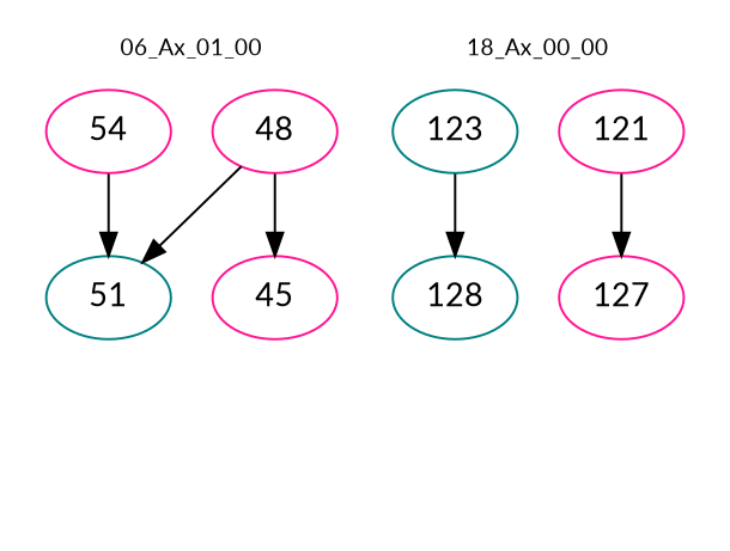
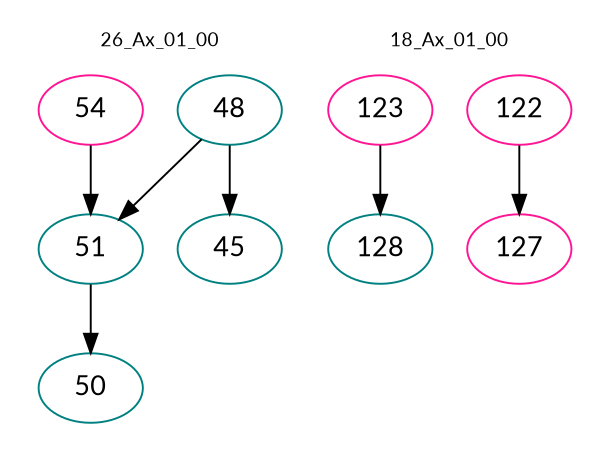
  digraph {
    fontname=Lato
    node [color=deeppink fontname=Lato]
    edge [color=black fontname=Lato]
-   n1 [label=48]
+   n1 [color=teal label=48]
    n2 [color=teal label=51]
-   n3 [label=45]
+   n3 [color=teal label=45]
+   n4 [color=teal label=50]
    n5 [label=54]
-   n6 [label=121]
-   n7 [color=teal label=123]
+   n6 [label=122]
+   n7 [label=123]
    n8 [label=127]
    n9 [color=teal label=128]
    subgraph cluster_1 {
      color=white
      fontsize=10
-     label="06_Ax_01_00"
+     label="26_Ax_01_00"
      n1
      n2
      n3
+     n4
      n5
    }
    subgraph cluster_2 {
      color=white
      fontsize=10
-     label="18_Ax_00_00"
+     label="18_Ax_01_00"
      n6
      n7
      n8
      n9
    }
    n1 -> n2
    n1 -> n3
+   n2 -> n4
    n5 -> n2
    n6 -> n8
    n7 -> n9
  }
